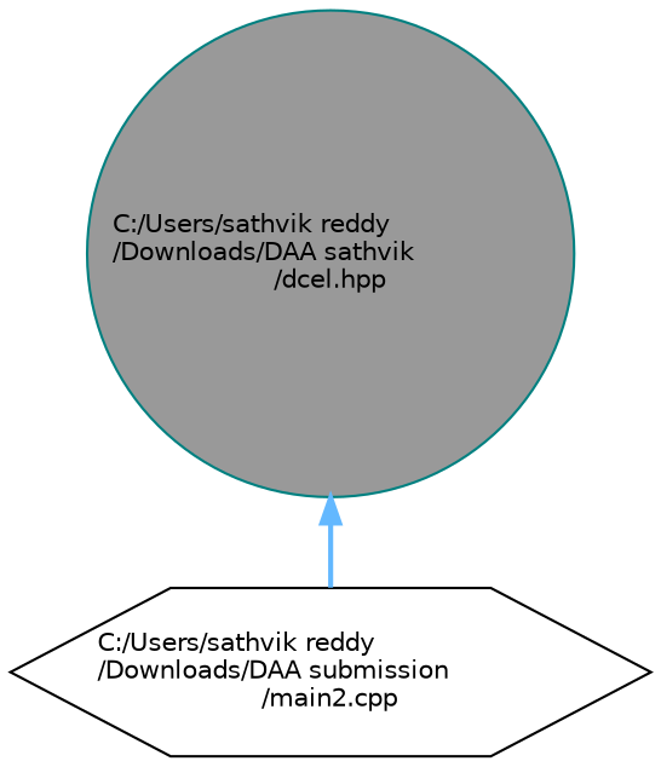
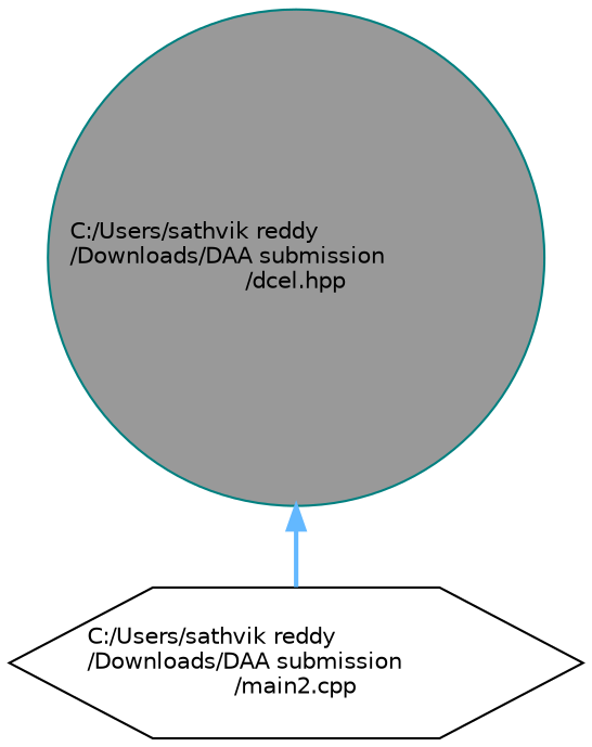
  digraph {
    node [fontname=Helvetica fontsize=10 style=filled]
-   n1 [color=teal fillcolor=grey60 fontcolor=black height=0.2 label="C:/Users/sathvik reddy\l/Downloads/DAA sathvik\l/dcel.hpp" shape=circle width=0.4]
+   n1 [color=teal fillcolor=grey60 fontcolor=black height=0.2 label="C:/Users/sathvik reddy\l/Downloads/DAA submission\l/dcel.hpp" shape=circle width=0.4]
    n2 [color=black fillcolor=white height=0.2 label="C:/Users/sathvik reddy\l/Downloads/DAA submission\l/main2.cpp" shape=hexagon width=0.4]
    n1 -> n2 [color=steelblue1 dir=back fontname=Helvetica fontsize=10 labelfontname=Helvetica labelfontsize=10 style=bold]
  }
